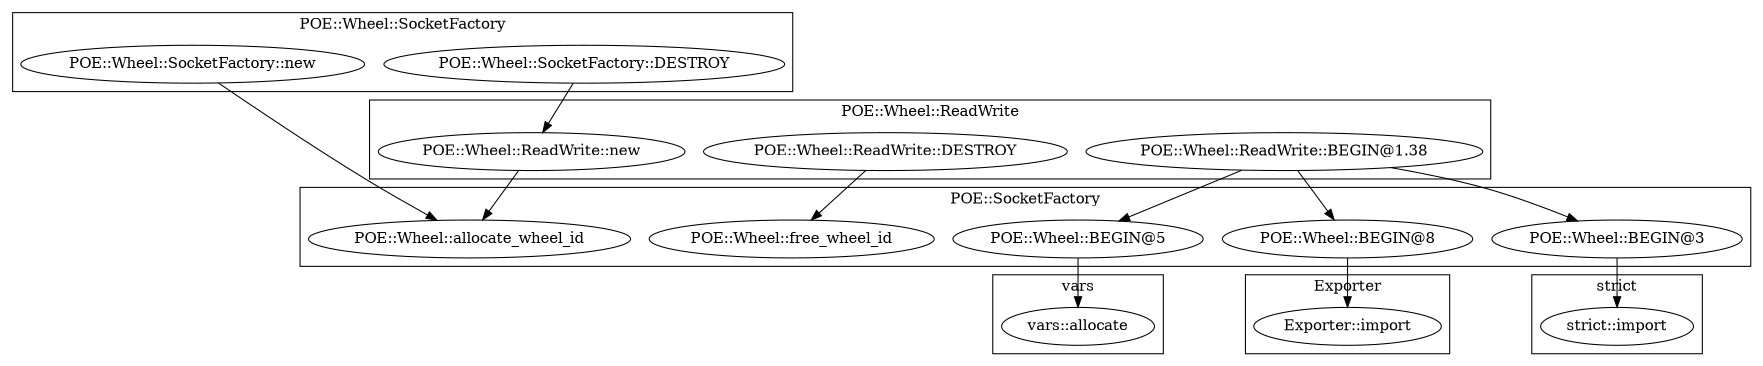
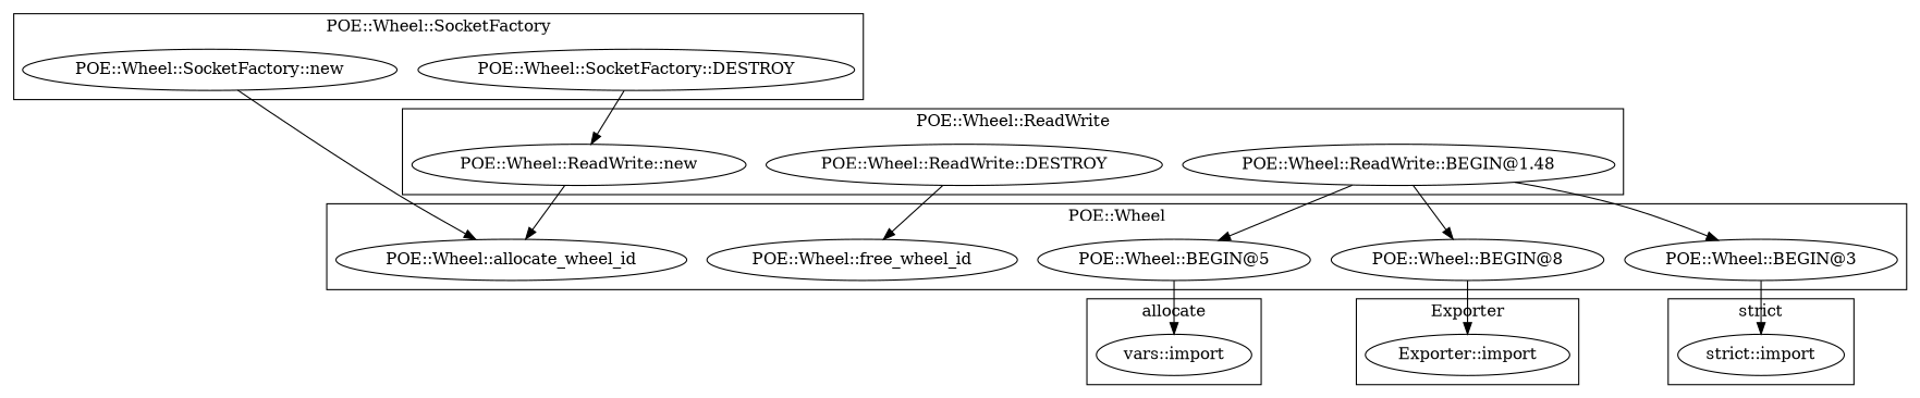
  digraph {
    "Exporter::import"
    "POE::Wheel::SocketFactory::new"
    "POE::Wheel::SocketFactory::DESTROY"
    "strict::import"
-   "POE::Wheel::ReadWrite::BEGIN@1.38"
+   "POE::Wheel::ReadWrite::BEGIN@1.38" [label="POE::Wheel::ReadWrite::BEGIN@1.48"]
    "POE::Wheel::ReadWrite::DESTROY"
    "POE::Wheel::ReadWrite::new"
    "POE::Wheel::BEGIN@5"
    "POE::Wheel::BEGIN@8"
    "POE::Wheel::allocate_wheel_id"
    "POE::Wheel::free_wheel_id"
    "POE::Wheel::BEGIN@3"
-   "vars::import" [label="vars::allocate"]
+   "vars::import"
    subgraph cluster_1 {
      label=Exporter
      "Exporter::import"
    }
    subgraph cluster_2 {
      label="POE::Wheel::SocketFactory"
      "POE::Wheel::SocketFactory::new"
      "POE::Wheel::SocketFactory::DESTROY"
    }
    subgraph cluster_3 {
      label="strict"
      "strict::import"
    }
    subgraph cluster_4 {
      label="POE::Wheel::ReadWrite"
      "POE::Wheel::ReadWrite::BEGIN@1.38"
      "POE::Wheel::ReadWrite::DESTROY"
      "POE::Wheel::ReadWrite::new"
    }
    subgraph cluster_5 {
-     label="POE::SocketFactory"
+     label="POE::Wheel"
      "POE::Wheel::BEGIN@5"
      "POE::Wheel::BEGIN@8"
      "POE::Wheel::allocate_wheel_id"
      "POE::Wheel::free_wheel_id"
      "POE::Wheel::BEGIN@3"
    }
    subgraph cluster_6 {
-     label=vars
+     label=allocate
      "vars::import"
    }
    "POE::Wheel::SocketFactory::new" -> "POE::Wheel::allocate_wheel_id"
    "POE::Wheel::SocketFactory::DESTROY" -> "POE::Wheel::ReadWrite::new"
    "POE::Wheel::ReadWrite::BEGIN@1.38" -> "POE::Wheel::BEGIN@5"
    "POE::Wheel::ReadWrite::BEGIN@1.38" -> "POE::Wheel::BEGIN@8"
    "POE::Wheel::ReadWrite::BEGIN@1.38" -> "POE::Wheel::BEGIN@3"
    "POE::Wheel::ReadWrite::DESTROY" -> "POE::Wheel::free_wheel_id"
    "POE::Wheel::ReadWrite::new" -> "POE::Wheel::allocate_wheel_id"
    "POE::Wheel::BEGIN@5" -> "vars::import"
    "POE::Wheel::BEGIN@8" -> "Exporter::import"
    "POE::Wheel::BEGIN@3" -> "strict::import"
  }
